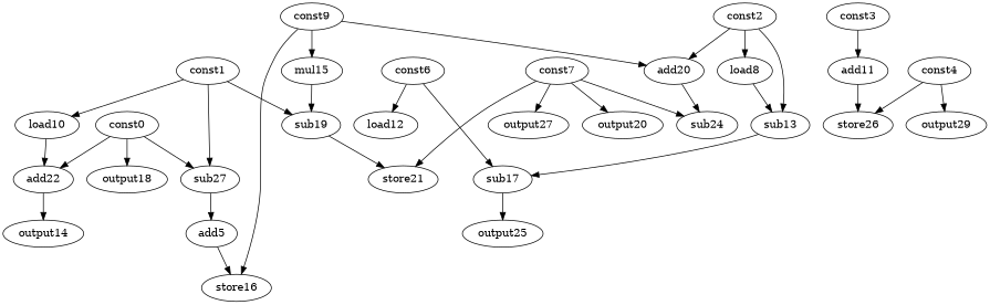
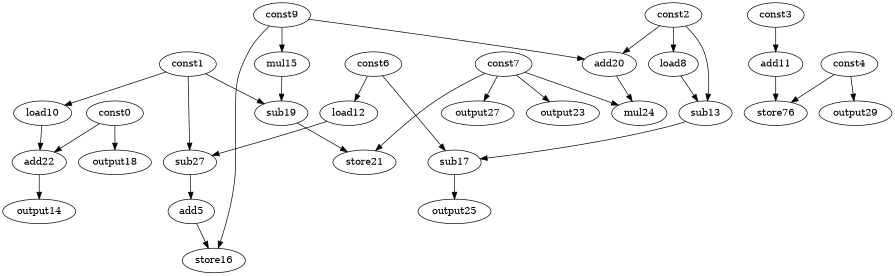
  digraph {
    node [opcode=const]
    edge [operand=0]
    output18 [opcode=output]
    const0
    add22 [opcode=add]
    output14 [opcode=output]
    load10 [opcode=load]
    const1
    sub19 [opcode=sub]
    n8 [label=sub27 opcode=sub]
    store21 [opcode=store]
    add5 [opcode=add]
    load8 [opcode=load]
    const2
    sub13 [opcode=sub]
    add20 [opcode=add]
    sub17 [opcode=sub]
-   mul24 [opcode=mul label=sub24]
+   mul24 [opcode=mul]
    add11 [opcode=add]
    const3
-   store26 [opcode=store]
+   store26 [opcode=store label=store76]
    mul15 [opcode=mul]
    const4
    output29 [opcode=output]
    store16 [opcode=store]
    load12 [opcode=load]
    const6
    output25 [opcode=output]
    const7
    output27 [opcode=output]
-   output23 [opcode=output label=output20]
+   output23 [opcode=output]
    const9
    const0 -> output18
    const0 -> add22
    add22 -> output14
    load10 -> add22 [operand=1]
    const1 -> load10
    const1 -> sub19
    const1 -> n8
    sub19 -> store21
    n8 -> add5 [operand=1]
    add5 -> store16 [operand=1]
    load8 -> sub13
    const2 -> load8
    const2 -> sub13 [operand=1]
    const2 -> add20 [operand=1]
    sub13 -> sub17
    add20 -> mul24
    sub17 -> output25
    add11 -> store26
    const3 -> add11 [operand=1]
    mul15 -> sub19 [operand=1]
    const4 -> store26 [operand=1]
    const4 -> output29
-   const0 -> n8 [operand=1]
+   load12 -> n8 [operand=1]
    const6 -> sub17 [operand=1]
    const6 -> load12
    const7 -> store21 [operand=1]
    const7 -> mul24 [operand=1]
    const7 -> output27
    const7 -> output23
    const9 -> add20
    const9 -> mul15
    const9 -> store16
  }
